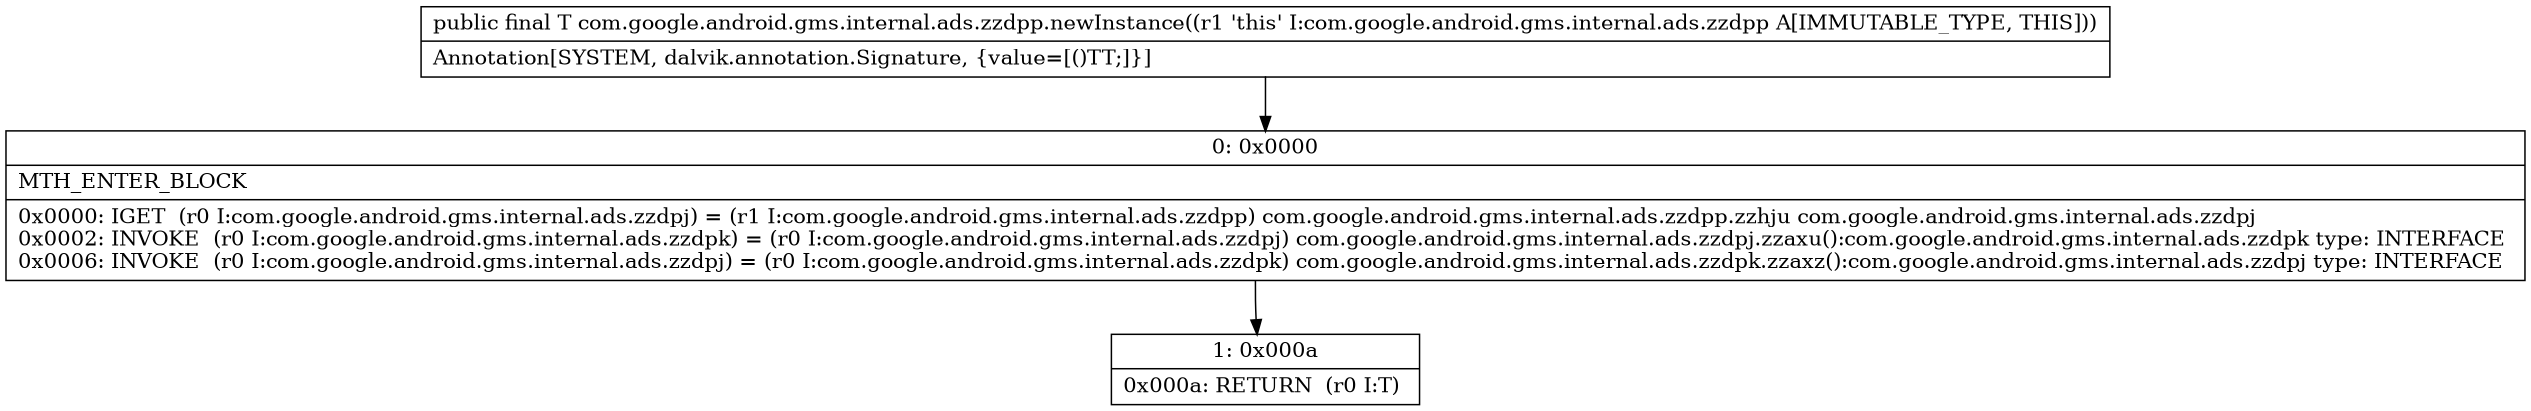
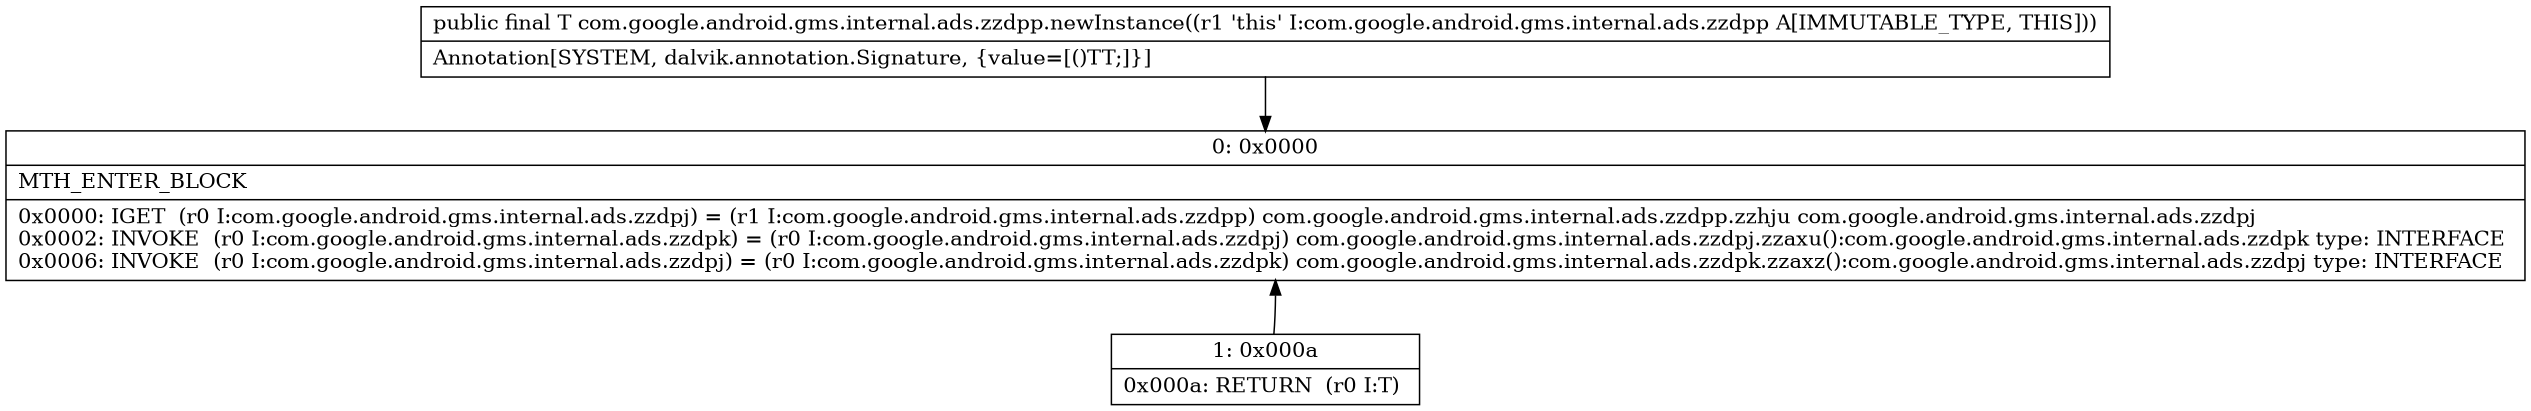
  digraph {
    node [shape=record]
    n1 [label="{0\:\ 0x0000|MTH_ENTER_BLOCK\l|0x0000: IGET  (r0 I:com.google.android.gms.internal.ads.zzdpj) = (r1 I:com.google.android.gms.internal.ads.zzdpp) com.google.android.gms.internal.ads.zzdpp.zzhju com.google.android.gms.internal.ads.zzdpj \l0x0002: INVOKE  (r0 I:com.google.android.gms.internal.ads.zzdpk) = (r0 I:com.google.android.gms.internal.ads.zzdpj) com.google.android.gms.internal.ads.zzdpj.zzaxu():com.google.android.gms.internal.ads.zzdpk type: INTERFACE \l0x0006: INVOKE  (r0 I:com.google.android.gms.internal.ads.zzdpj) = (r0 I:com.google.android.gms.internal.ads.zzdpk) com.google.android.gms.internal.ads.zzdpk.zzaxz():com.google.android.gms.internal.ads.zzdpj type: INTERFACE \l}"]
    n2 [label="{1\:\ 0x000a|0x000a: RETURN  (r0 I:T) \l}"]
    n3 [label="{public final T com.google.android.gms.internal.ads.zzdpp.newInstance((r1 'this' I:com.google.android.gms.internal.ads.zzdpp A[IMMUTABLE_TYPE, THIS]))  | Annotation[SYSTEM, dalvik.annotation.Signature, \{value=[()TT;]\}]\l}"]
-   n1 -> n2
+   n2 -> n1
    n3 -> n1
  }
